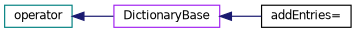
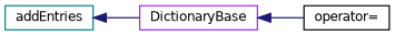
  digraph {
    rankdir=LR
    node [fillcolor=white fontname=Helvetica fontsize=10 shape=record style=filled]
    edge [color=midnightblue dir=back fontname=Helvetica fontsize=10 labelfontname=Helvetica labelfontsize=10 style=solid]
-   n1 [color=teal fontcolor=black height=0.2 label=operator width=0.4]
+   n1 [color=teal fontcolor=black height=0.2 label=addEntries width=0.4]
    n2 [color=purple height=0.2 label=DictionaryBase width=0.4]
-   n3 [color=black height=0.2 label="addEntries=" width=0.4]
+   n3 [color=black height=0.2 label="operator=" width=0.4]
    n1 -> n2
    n2 -> n3
  }
